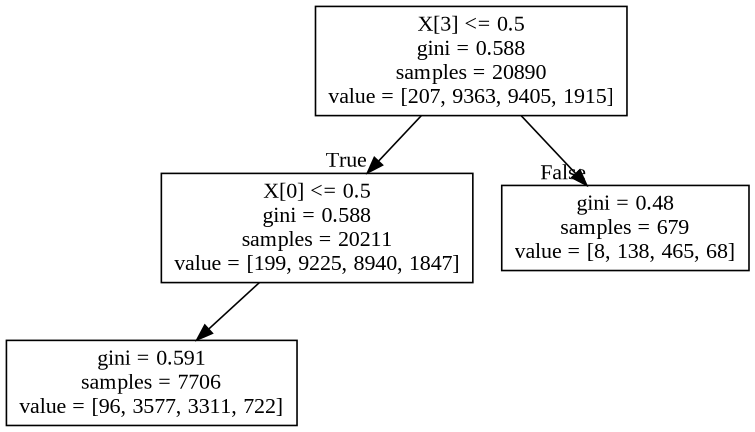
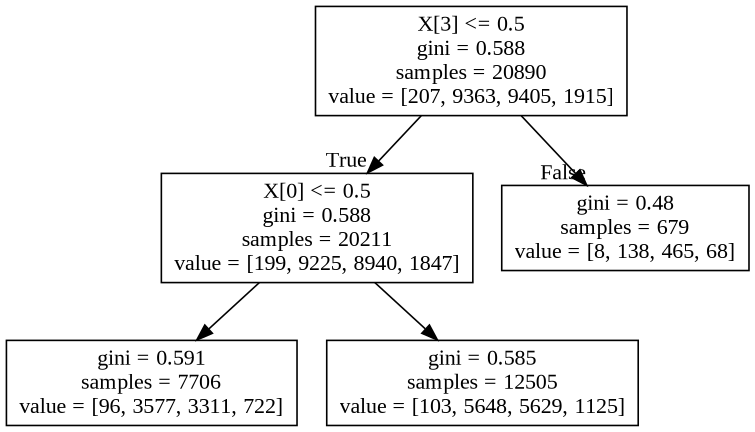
  digraph {
    fontname="Liberation Serif"
    node [shape=box fontname="Liberation Serif"]
    edge [fontname="Liberation Serif"]
    n1 [label="X[3] <= 0.5\ngini = 0.588\nsamples = 20890\nvalue = [207, 9363, 9405, 1915]"]
    n2 [label="X[0] <= 0.5\ngini = 0.588\nsamples = 20211\nvalue = [199, 9225, 8940, 1847]"]
    n3 [label="gini = 0.48\nsamples = 679\nvalue = [8, 138, 465, 68]"]
    n4 [label="gini = 0.591\nsamples = 7706\nvalue = [96, 3577, 3311, 722]"]
+   n5 [label="gini = 0.585\nsamples = 12505\nvalue = [103, 5648, 5629, 1125]"]
    n1 -> n2 [headlabel=True labelangle=45 labeldistance=2.5]
    n1 -> n3 [headlabel=False labelangle=-45 labeldistance=2.5]
    n2 -> n4
+   n2 -> n5
  }
